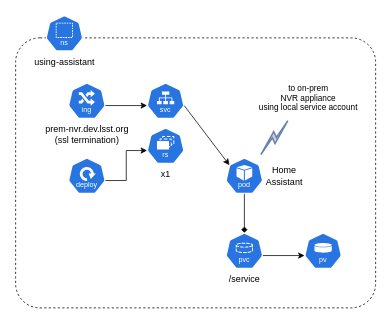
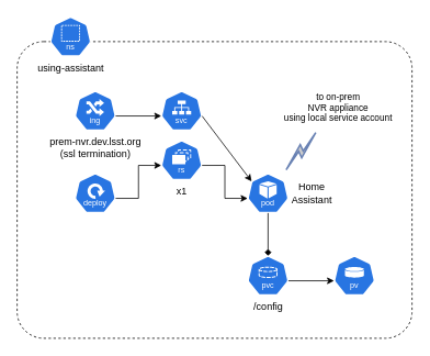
  <mxCell id="0" />
  <mxCell id="1" parent="0" />
  <mxCell id="2" value="" style="whiteSpace=wrap;html=1;fillColor=none;dashed=1;rounded=1;arcSize=9;" parent="1" vertex="1"><mxGeometry x="20" y="50" width="480" height="360" as="geometry" /></mxCell>
  <mxCell id="3" value="" style="aspect=fixed;sketch=0;html=1;dashed=0;whitespace=wrap;verticalLabelPosition=bottom;verticalAlign=top;fillColor=#2875E2;strokeColor=#ffffff;points=[[0.005,0.63,0],[0.1,0.2,0],[0.9,0.2,0],[0.5,0,0],[0.995,0.63,0],[0.72,0.99,0],[0.5,1,0],[0.28,0.99,0]];shape=mxgraph.kubernetes.icon2;kubernetesLabel=1;prIcon=deploy" parent="1" vertex="1"><mxGeometry x="90" y="210" width="50" height="48" as="geometry" /></mxCell>
  <mxCell id="4" value="x1" style="aspect=fixed;sketch=0;html=1;dashed=0;whitespace=wrap;verticalLabelPosition=bottom;verticalAlign=top;fillColor=#2875E2;strokeColor=#ffffff;points=[[0.005,0.63,0],[0.1,0.2,0],[0.9,0.2,0],[0.5,0,0],[0.995,0.63,0],[0.72,0.99,0],[0.5,1,0],[0.28,0.99,0]];shape=mxgraph.kubernetes.icon2;kubernetesLabel=1;prIcon=rs" parent="1" vertex="1"><mxGeometry x="195" y="170" width="50" height="48" as="geometry" /></mxCell>
  <mxCell id="5" value="Home&lt;br&gt;Assistant" style="aspect=fixed;sketch=0;html=1;dashed=0;whitespace=wrap;verticalLabelPosition=middle;verticalAlign=middle;fillColor=#2875E2;strokeColor=#ffffff;points=[[0.005,0.63,0],[0.1,0.2,0],[0.9,0.2,0],[0.5,0,0],[0.995,0.63,0],[0.72,0.99,0],[0.5,1,0],[0.28,0.99,0]];shape=mxgraph.kubernetes.icon2;kubernetesLabel=1;prIcon=pod;labelPosition=right;align=center;spacingLeft=6;" parent="1" vertex="1"><mxGeometry x="300" y="210" width="50" height="48" as="geometry" /></mxCell>
  <mxCell id="6" value="" style="aspect=fixed;sketch=0;html=1;dashed=0;whitespace=wrap;verticalLabelPosition=bottom;verticalAlign=top;fillColor=#2875E2;strokeColor=#ffffff;points=[[0.005,0.63,0],[0.1,0.2,0],[0.9,0.2,0],[0.5,0,0],[0.995,0.63,0],[0.72,0.99,0],[0.5,1,0],[0.28,0.99,0]];shape=mxgraph.kubernetes.icon2;kubernetesLabel=1;prIcon=pv" parent="1" vertex="1"><mxGeometry x="405" y="310" width="50" height="48" as="geometry" /></mxCell>
- <mxCell id="7" value="/service" style="aspect=fixed;sketch=0;html=1;dashed=0;whitespace=wrap;verticalLabelPosition=bottom;verticalAlign=top;fillColor=#2875E2;strokeColor=#ffffff;points=[[0.005,0.63,0],[0.1,0.2,0],[0.9,0.2,0],[0.5,0,0],[0.995,0.63,0],[0.72,0.99,0],[0.5,1,0],[0.28,0.99,0]];shape=mxgraph.kubernetes.icon2;kubernetesLabel=1;prIcon=pvc;labelPosition=center;align=center;" parent="1" vertex="1"><mxGeometry x="300" y="310" width="50" height="48" as="geometry" /></mxCell>
+ <mxCell id="7" value="/config" style="aspect=fixed;sketch=0;html=1;dashed=0;whitespace=wrap;verticalLabelPosition=bottom;verticalAlign=top;fillColor=#2875E2;strokeColor=#ffffff;points=[[0.005,0.63,0],[0.1,0.2,0],[0.9,0.2,0],[0.5,0,0],[0.995,0.63,0],[0.72,0.99,0],[0.5,1,0],[0.28,0.99,0]];shape=mxgraph.kubernetes.icon2;kubernetesLabel=1;prIcon=pvc;labelPosition=center;align=center;" parent="1" vertex="1"><mxGeometry x="300" y="310" width="50" height="48" as="geometry" /></mxCell>
  <mxCell id="8" value="" style="aspect=fixed;sketch=0;html=1;dashed=0;whitespace=wrap;verticalLabelPosition=bottom;verticalAlign=top;fillColor=#2875E2;strokeColor=#ffffff;points=[[0.005,0.63,0],[0.1,0.2,0],[0.9,0.2,0],[0.5,0,0],[0.995,0.63,0],[0.72,0.99,0],[0.5,1,0],[0.28,0.99,0]];shape=mxgraph.kubernetes.icon2;kubernetesLabel=1;prIcon=svc" parent="1" vertex="1"><mxGeometry x="195" y="110" width="50" height="48" as="geometry" /></mxCell>
  <mxCell id="9" value="prem-nvr.dev.lsst.org&lt;br&gt;(ssl termination)" style="aspect=fixed;sketch=0;html=1;dashed=0;whitespace=wrap;verticalLabelPosition=bottom;verticalAlign=top;fillColor=#2875E2;strokeColor=#ffffff;points=[[0.005,0.63,0],[0.1,0.2,0],[0.9,0.2,0],[0.5,0,0],[0.995,0.63,0],[0.72,0.99,0],[0.5,1,0],[0.28,0.99,0]];shape=mxgraph.kubernetes.icon2;kubernetesLabel=1;prIcon=ing;labelPosition=center;align=center;" parent="1" vertex="1"><mxGeometry x="90" y="110" width="50" height="48" as="geometry" /></mxCell>
  <mxCell id="10" style="edgeStyle=orthogonalEdgeStyle;rounded=0;orthogonalLoop=1;jettySize=auto;html=1;exitX=0.995;exitY=0.63;exitDx=0;exitDy=0;exitPerimeter=0;entryX=0.005;entryY=0.63;entryDx=0;entryDy=0;entryPerimeter=0;" parent="1" source="3" target="4" edge="1"><mxGeometry relative="1" as="geometry" /></mxCell>
+ <mxCell id="11" style="edgeStyle=orthogonalEdgeStyle;rounded=0;orthogonalLoop=1;jettySize=auto;html=1;exitX=0.995;exitY=0.63;exitDx=0;exitDy=0;exitPerimeter=0;entryX=0.005;entryY=0.63;entryDx=0;entryDy=0;entryPerimeter=0;" parent="1" source="4" target="5" edge="1"><mxGeometry relative="1" as="geometry" /></mxCell>
  <mxCell id="12" style="edgeStyle=orthogonalEdgeStyle;rounded=0;orthogonalLoop=1;jettySize=auto;html=1;exitX=0.5;exitY=1;exitDx=0;exitDy=0;exitPerimeter=0;entryX=0.5;entryY=0;entryDx=0;entryDy=0;entryPerimeter=0;endArrow=diamond;" parent="1" source="5" target="7" edge="1"><mxGeometry relative="1" as="geometry" /></mxCell>
  <mxCell id="13" style="edgeStyle=orthogonalEdgeStyle;rounded=0;orthogonalLoop=1;jettySize=auto;html=1;exitX=0.995;exitY=0.63;exitDx=0;exitDy=0;exitPerimeter=0;entryX=0.005;entryY=0.63;entryDx=0;entryDy=0;entryPerimeter=0;" parent="1" source="7" target="6" edge="1"><mxGeometry relative="1" as="geometry" /></mxCell>
  <mxCell id="14" style="rounded=0;orthogonalLoop=1;jettySize=auto;html=1;exitX=0.995;exitY=0.63;exitDx=0;exitDy=0;exitPerimeter=0;entryX=0.1;entryY=0.2;entryDx=0;entryDy=0;entryPerimeter=0;" parent="1" source="8" target="5" edge="1"><mxGeometry relative="1" as="geometry" /></mxCell>
  <mxCell id="15" style="edgeStyle=orthogonalEdgeStyle;rounded=0;orthogonalLoop=1;jettySize=auto;html=1;exitX=0.995;exitY=0.63;exitDx=0;exitDy=0;exitPerimeter=0;entryX=0.005;entryY=0.63;entryDx=0;entryDy=0;entryPerimeter=0;" parent="1" source="9" target="8" edge="1"><mxGeometry relative="1" as="geometry" /></mxCell>
  <mxCell id="16" value="using-assistant" style="aspect=fixed;sketch=0;html=1;dashed=0;whitespace=wrap;verticalLabelPosition=bottom;verticalAlign=top;fillColor=#2875E2;strokeColor=#ffffff;points=[[0.005,0.63,0],[0.1,0.2,0],[0.9,0.2,0],[0.5,0,0],[0.995,0.63,0],[0.72,0.99,0],[0.5,1,0],[0.28,0.99,0]];shape=mxgraph.kubernetes.icon2;kubernetesLabel=1;prIcon=ns" parent="1" vertex="1"><mxGeometry x="60" y="20" width="50" height="48" as="geometry" /></mxCell>
  <mxCell id="17" value="to on-prem&lt;br&gt;NVR appliance&lt;br&gt;using local service account" style="html=1;outlineConnect=0;fillColor=#CCCCCC;strokeColor=#6881B3;gradientColor=none;gradientDirection=north;strokeWidth=2;shape=mxgraph.networks.comm_link_edge;html=1;rounded=0;labelBackgroundColor=none;" parent="1" edge="1"><mxGeometry x="1" y="-38" width="100" height="100" relative="1" as="geometry"><mxPoint x="345" y="208" as="sourcePoint" /><mxPoint x="385" y="158" as="targetPoint" /><mxPoint x="-5" y="-52" as="offset" /></mxGeometry></mxCell>
